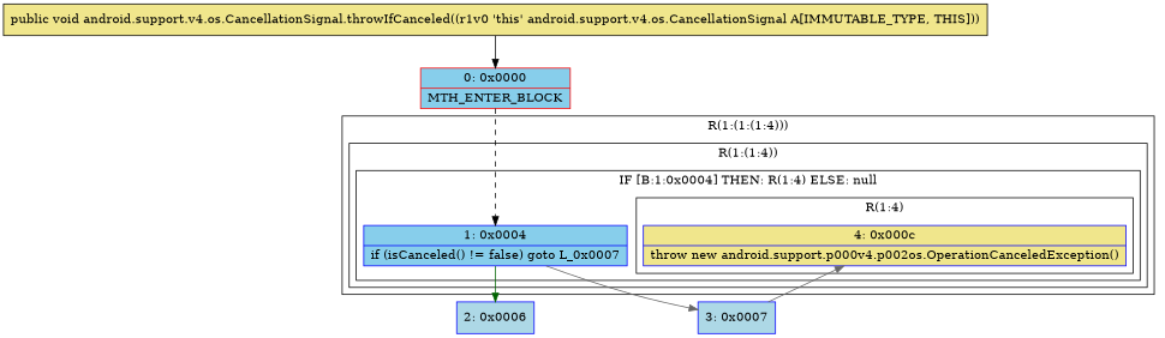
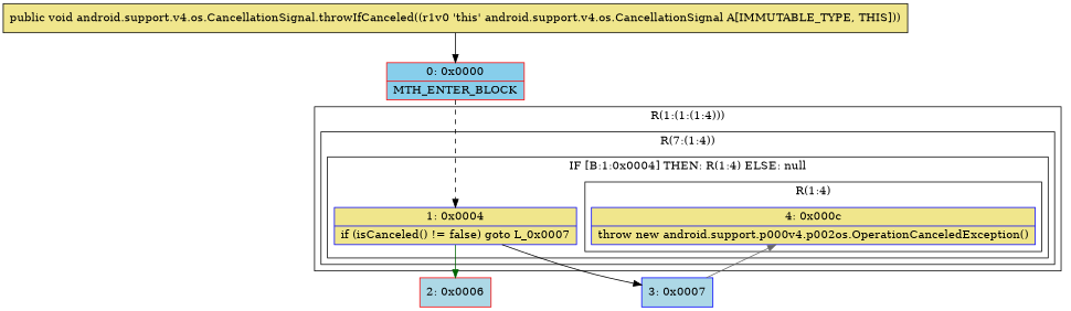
  digraph {
    node [color=blue fillcolor=khaki shape=record style=filled]
    edge [color=gray40 style=solid]
    n1 [label="{4\:\ 0x000c|throw new android.support.p000v4.p002os.OperationCanceledException()\l}"]
-   n2 [fillcolor=skyblue label="{1\:\ 0x0004|if (isCanceled() != false) goto L_0x0007\l}"]
-   n3 [fillcolor=lightblue label="{2\:\ 0x0006}"]
+   n2 [label="{1\:\ 0x0004|if (isCanceled() != false) goto L_0x0007\l}"]
+   n3 [color=red fillcolor=lightblue label="{2\:\ 0x0006}"]
    n4 [fillcolor=lightblue label="{3\:\ 0x0007}"]
    n5 [color=red fillcolor=skyblue label="{0\:\ 0x0000|MTH_ENTER_BLOCK\l}"]
    n6 [label="{public void android.support.v4.os.CancellationSignal.throwIfCanceled((r1v0 'this' android.support.v4.os.CancellationSignal A[IMMUTABLE_TYPE, THIS])) }" color=""]
    subgraph cluster_1 {
      label="R(1:(1:(1:4)))"
      subgraph cluster_2 {
-       label="R(1:(1:4))"
+       label="R(7:(1:4))"
        subgraph cluster_3 {
          label="IF [B:1:0x0004] THEN: R(1:4) ELSE: null"
          n2
          subgraph cluster_4 {
            label="R(1:4)"
            n1
          }
        }
      }
    }
    n2 -> n3 [color=darkgreen]
-   n2 -> n4
+   n2 -> n4 [color=black]
    n4 -> n1
    n5 -> n2 [color=black style=dashed]
    n6 -> n5 [color=black]
  }
